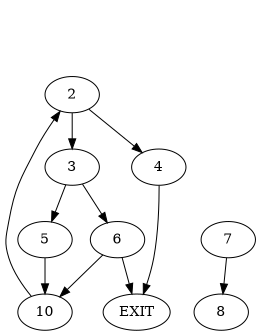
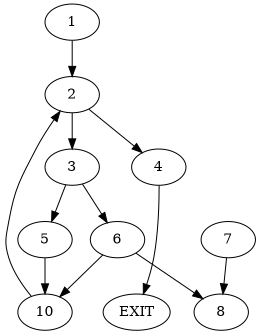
  digraph {
+   1
    2
    n3 [label=EXIT]
    3
    4
    5
    6
    10
    7
    8
+   1 -> 2
    2 -> 3
    2 -> 4
    3 -> 5
    3 -> 6
    4 -> n3
    5 -> 10
-   6 -> n3
+   6 -> 8
    6 -> 10
    10 -> 2
    7 -> 8
  }
